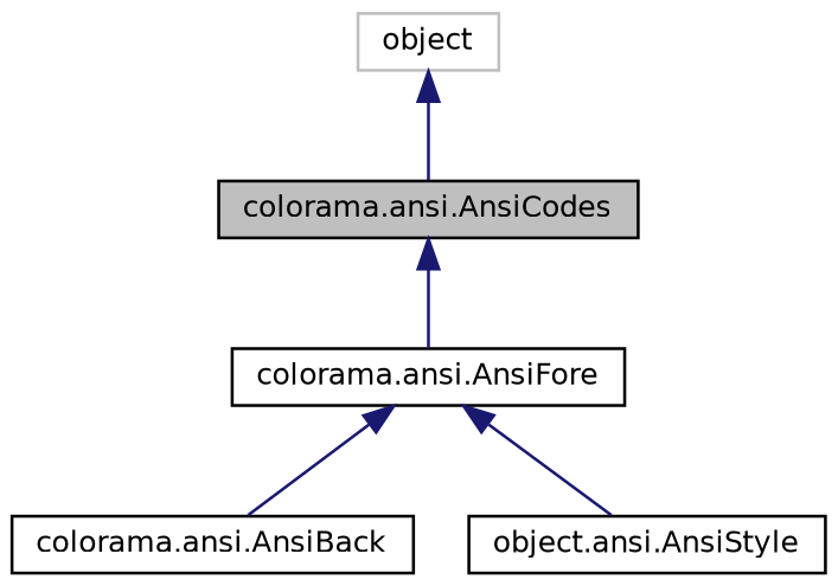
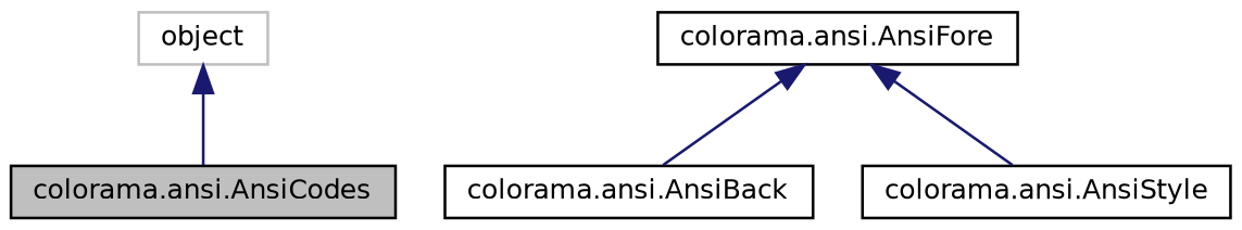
  digraph {
    node [color=black fillcolor=white fontname=Helvetica fontsize=10 shape=record style=filled]
    edge [color=midnightblue dir=back fontname=Helvetica fontsize=10 labelfontname=Helvetica labelfontsize=10 style=solid]
    n1 [fillcolor=grey75 fontcolor=black height=0.2 label="colorama.ansi.AnsiCodes" width=0.4]
    n2 [height=0.2 label="colorama.ansi.AnsiFore" width=0.4]
    n3 [height=0.2 label="colorama.ansi.AnsiBack" width=0.4]
-   n4 [height=0.2 label="object.ansi.AnsiStyle" width=0.4]
+   n4 [height=0.2 label="colorama.ansi.AnsiStyle" width=0.4]
    n5 [color=grey75 height=0.2 label=object width=0.4]
-   n1 -> n2
    n2 -> n3
    n2 -> n4
    n5 -> n1
  }
